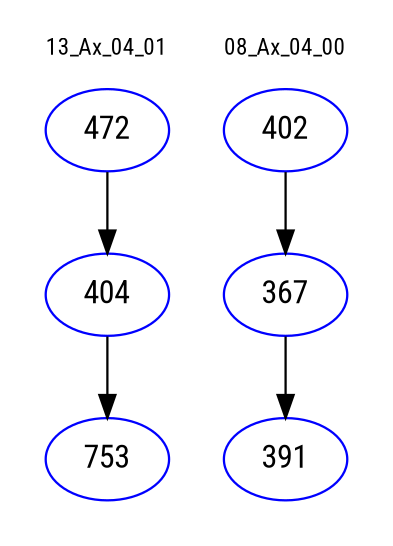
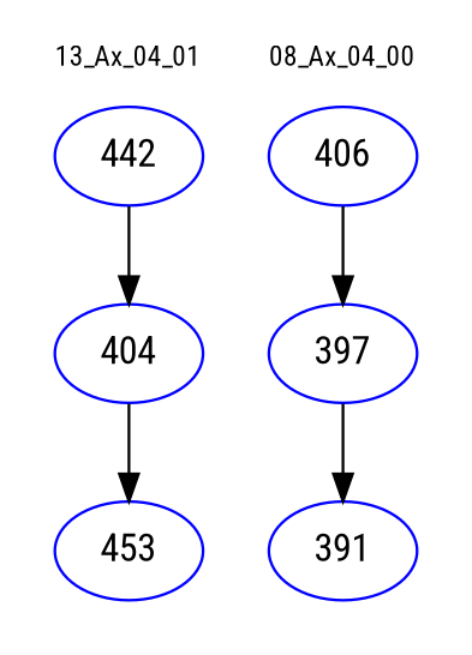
  digraph {
    fontname="Roboto Condensed"
    node [color=blue fontname="Roboto Condensed"]
    edge [color=black fontname="Roboto Condensed"]
-   n1 [label=472]
+   n1 [label=442]
    n2 [label=404]
-   n3 [label=753]
-   n4 [label=367]
+   n3 [label=453]
+   n4 [label=397]
    n5 [label=391]
-   n6 [label=402]
+   n6 [label=406]
    subgraph cluster_1 {
      color=white
      fontsize=10
      label="13_Ax_04_01"
      n1
      n2
      n3
    }
    subgraph cluster_2 {
      color=white
      fontsize=10
      label="08_Ax_04_00"
      n4
      n5
      n6
    }
    n1 -> n2
    n2 -> n3
    n4 -> n5
    n6 -> n4
  }
